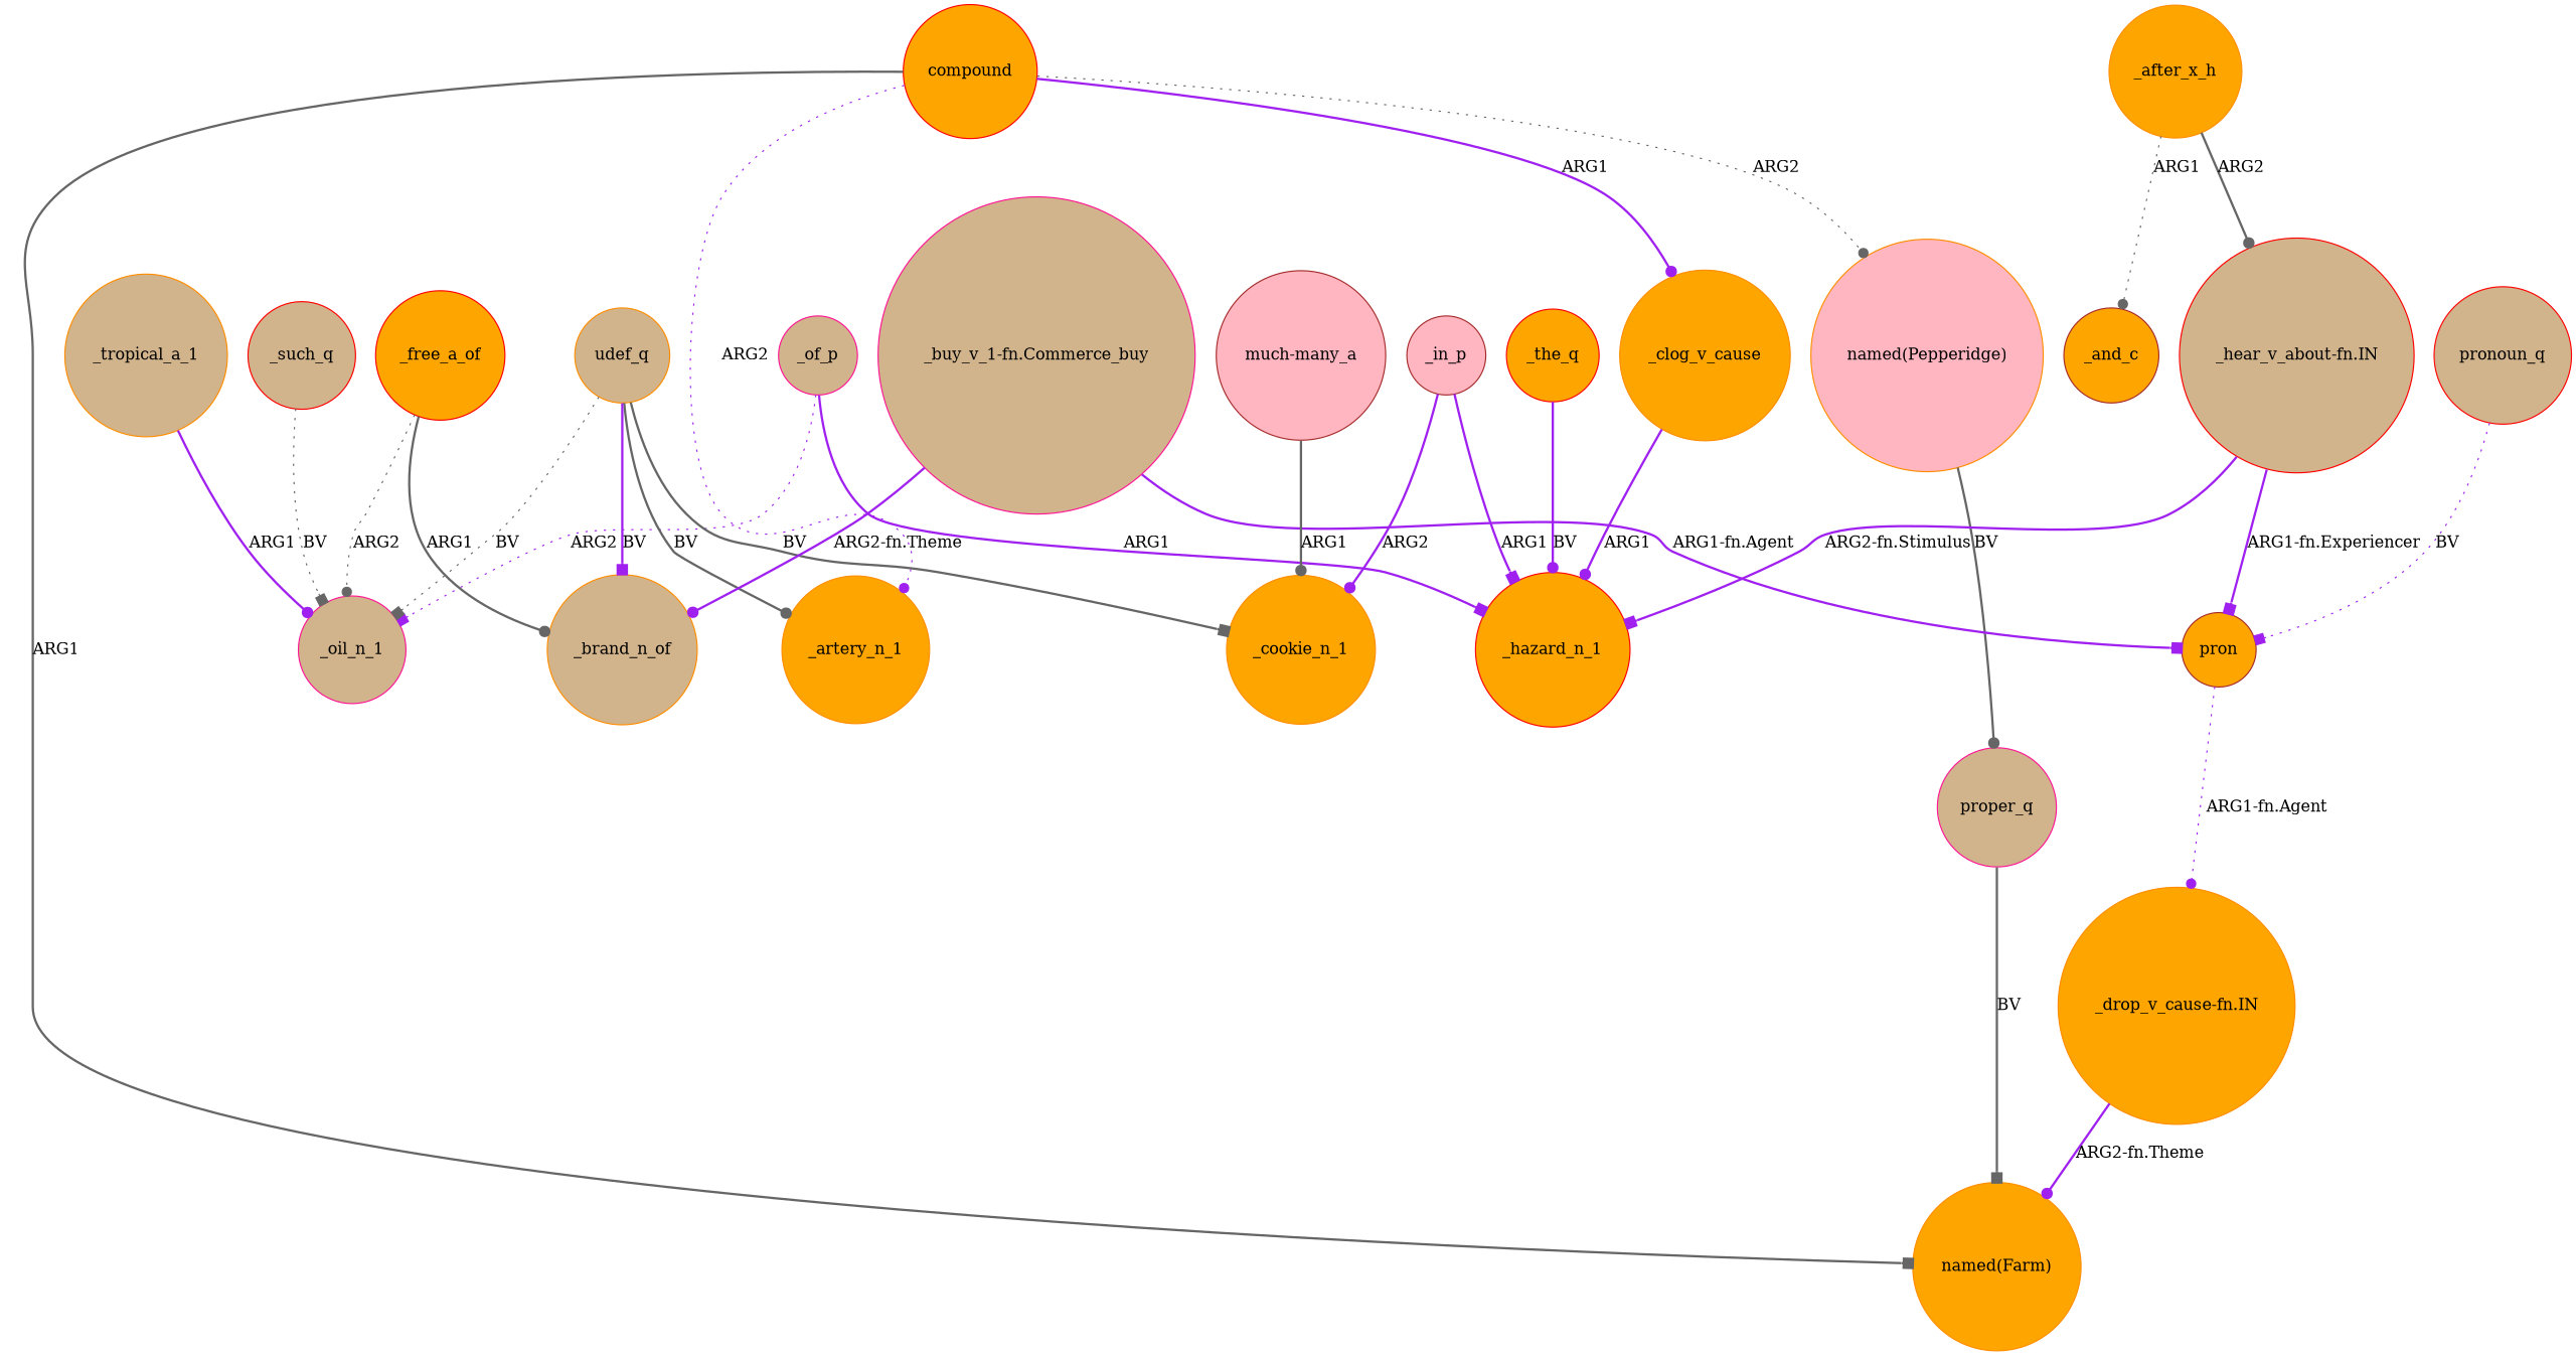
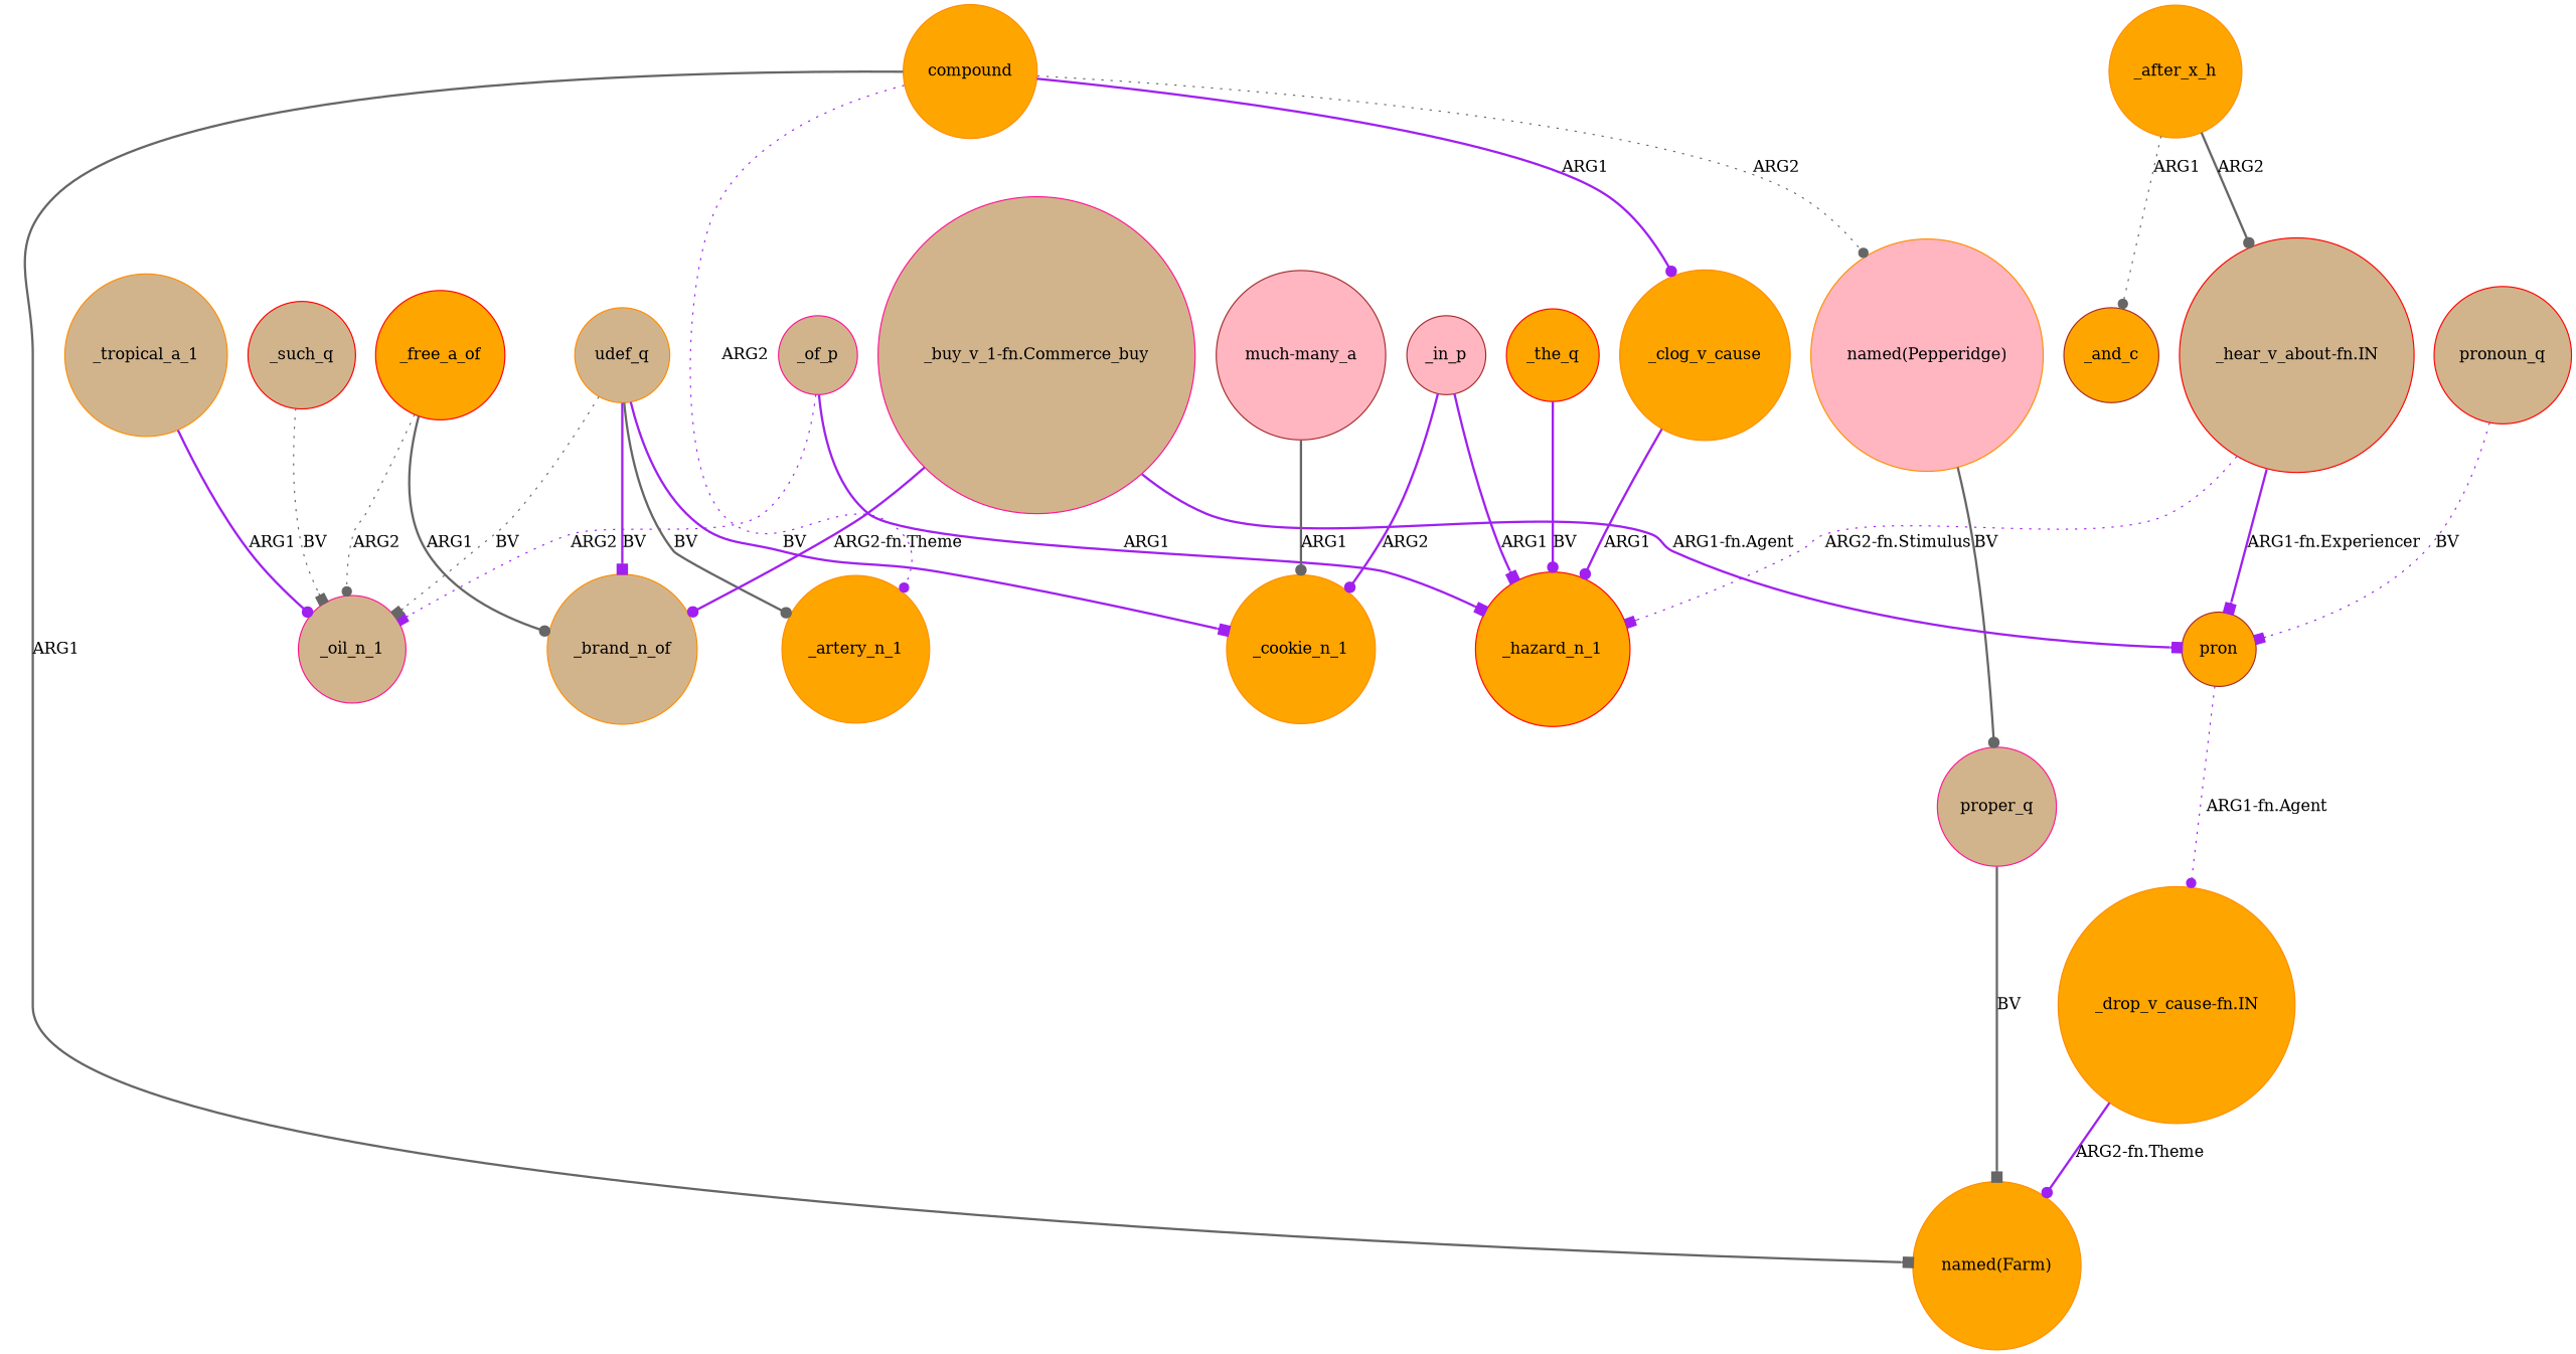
  digraph {
    node [color=darkorange fillcolor=orange shape=circle style=filled]
    edge [arrowhead=dot color=purple style=bold]
    _hazard_n_1 [color=red]
    _clog_v_cause
    _the_q [color=red]
-   compound [color=red]
+   compound
    "named(Farm)"
    _artery_n_1
    "named(Pepperidge)" [fillcolor=lightpink]
    proper_q [color=deeppink fillcolor=tan]
    _of_p [color=deeppink fillcolor=tan]
    _oil_n_1 [color=deeppink fillcolor=tan]
    udef_q [fillcolor=tan]
    _brand_n_of [fillcolor=tan]
    _cookie_n_1
    "_buy_v_1-fn.Commerce_buy" [color=deeppink fillcolor=tan]
    pron [color=brown]
    "_drop_v_cause-fn.IN"
    _such_q [color=red fillcolor=tan]
    "_hear_v_about-fn.IN" [color=red fillcolor=tan]
    _tropical_a_1 [fillcolor=tan]
    _in_p [color=brown fillcolor=lightpink]
    pronoun_q [color=red fillcolor=tan]
    _after_x_h
    _and_c [color=brown]
    _free_a_of [color=red]
    "much-many_a" [color=brown fillcolor=lightpink]
    _clog_v_cause -> _hazard_n_1 [label=ARG1]
    _the_q -> _hazard_n_1 [label=BV]
    compound -> _clog_v_cause [label=ARG1]
    compound -> "named(Farm)" [arrowhead=box color=gray40 label=ARG1]
    compound -> _artery_n_1 [label=ARG2 style=dotted]
    compound -> "named(Pepperidge)" [color=gray40 label=ARG2 style=dotted]
    "named(Pepperidge)" -> proper_q [color=gray40 label=BV]
    proper_q -> "named(Farm)" [arrowhead=box color=gray40 label=BV]
    _of_p -> _hazard_n_1 [arrowhead=box label=ARG1]
    _of_p -> _oil_n_1 [arrowhead=box label=ARG2 style=dotted]
    udef_q -> _artery_n_1 [color=gray40 label=BV]
    udef_q -> _oil_n_1 [arrowhead=box color=gray40 label=BV style=dotted]
    udef_q -> _brand_n_of [arrowhead=box label=BV]
-   udef_q -> _cookie_n_1 [arrowhead=box color=gray40 label=BV]
+   udef_q -> _cookie_n_1 [arrowhead=box label=BV]
    "_buy_v_1-fn.Commerce_buy" -> _brand_n_of [label="ARG2-fn.Theme"]
    "_buy_v_1-fn.Commerce_buy" -> pron [arrowhead=box label="ARG1-fn.Agent"]
    pron -> "_drop_v_cause-fn.IN" [label="ARG1-fn.Agent" style=dotted]
    "_drop_v_cause-fn.IN" -> "named(Farm)" [label="ARG2-fn.Theme"]
    _such_q -> _oil_n_1 [arrowhead=box color=gray40 label=BV style=dotted]
-   "_hear_v_about-fn.IN" -> _hazard_n_1 [arrowhead=box label="ARG2-fn.Stimulus"]
+   "_hear_v_about-fn.IN" -> _hazard_n_1 [arrowhead=box label="ARG2-fn.Stimulus" style=dotted]
    "_hear_v_about-fn.IN" -> pron [arrowhead=box label="ARG1-fn.Experiencer"]
    _tropical_a_1 -> _oil_n_1 [label=ARG1]
    _in_p -> _hazard_n_1 [arrowhead=box label=ARG1]
    _in_p -> _cookie_n_1 [label=ARG2]
    pronoun_q -> pron [arrowhead=box label=BV style=dotted]
    _after_x_h -> "_hear_v_about-fn.IN" [color=gray40 label=ARG2]
    _after_x_h -> _and_c [color=gray40 label=ARG1 style=dotted]
    _free_a_of -> _oil_n_1 [color=gray40 label=ARG2 style=dotted]
    _free_a_of -> _brand_n_of [color=gray40 label=ARG1]
    "much-many_a" -> _cookie_n_1 [color=gray40 label=ARG1]
  }
